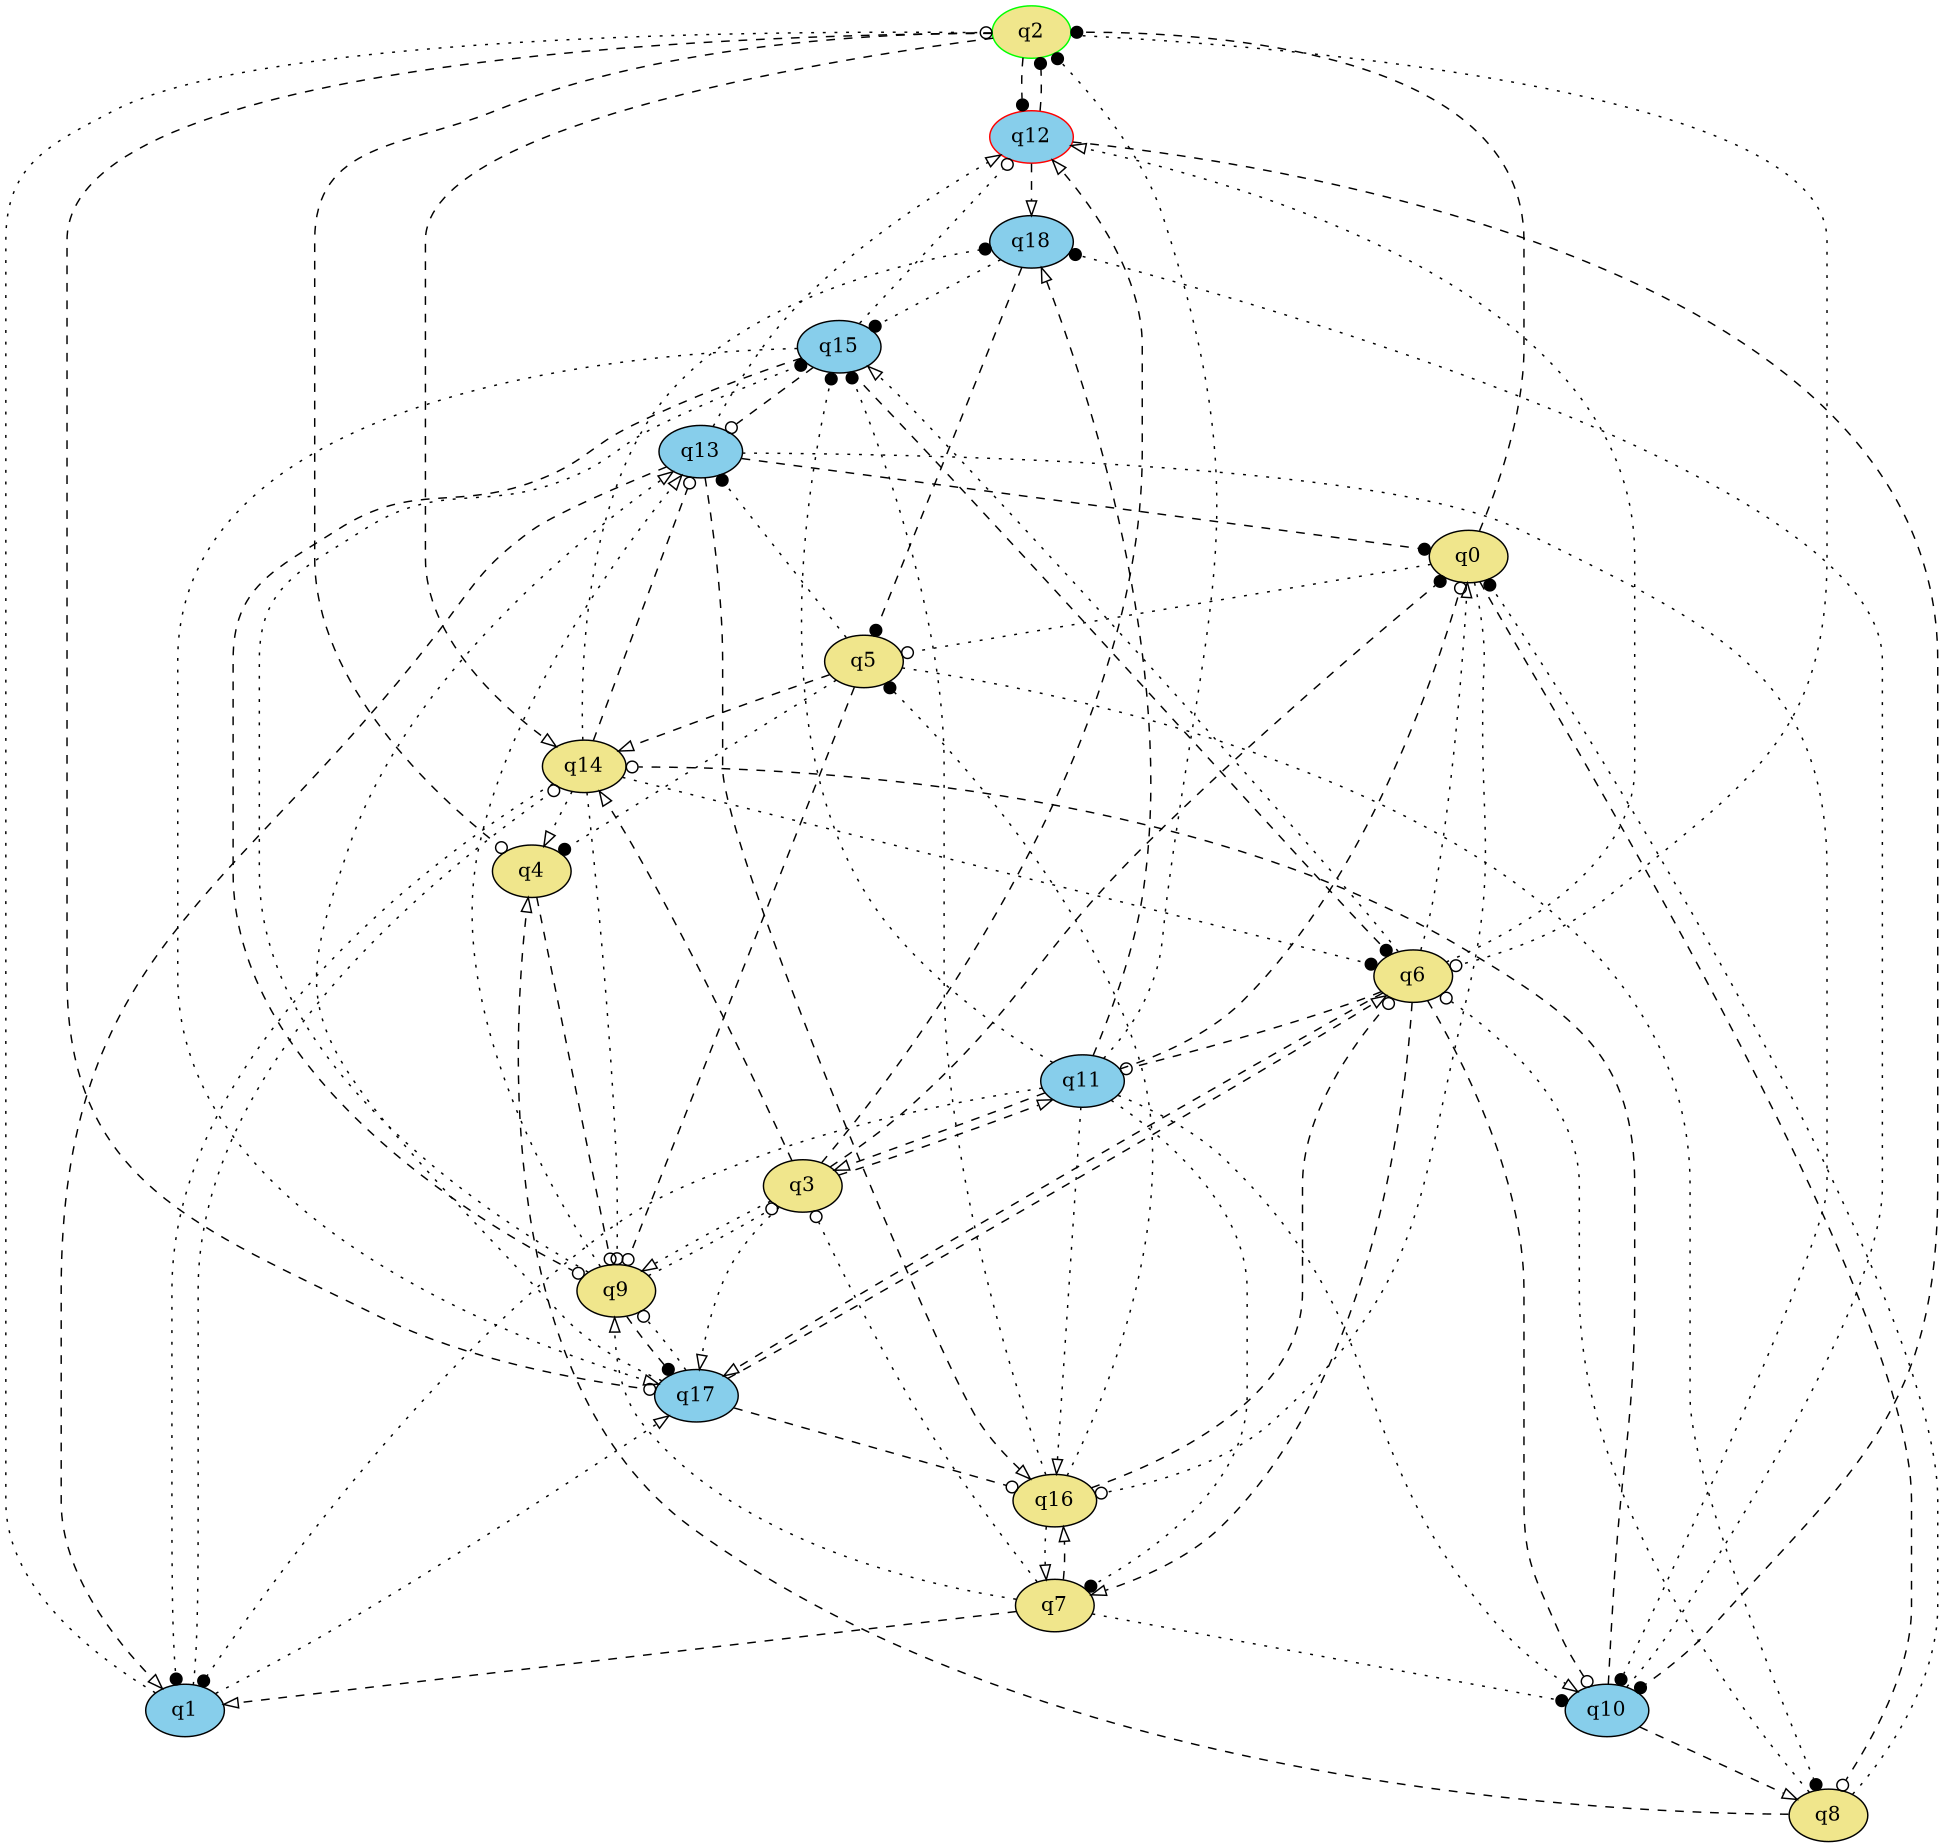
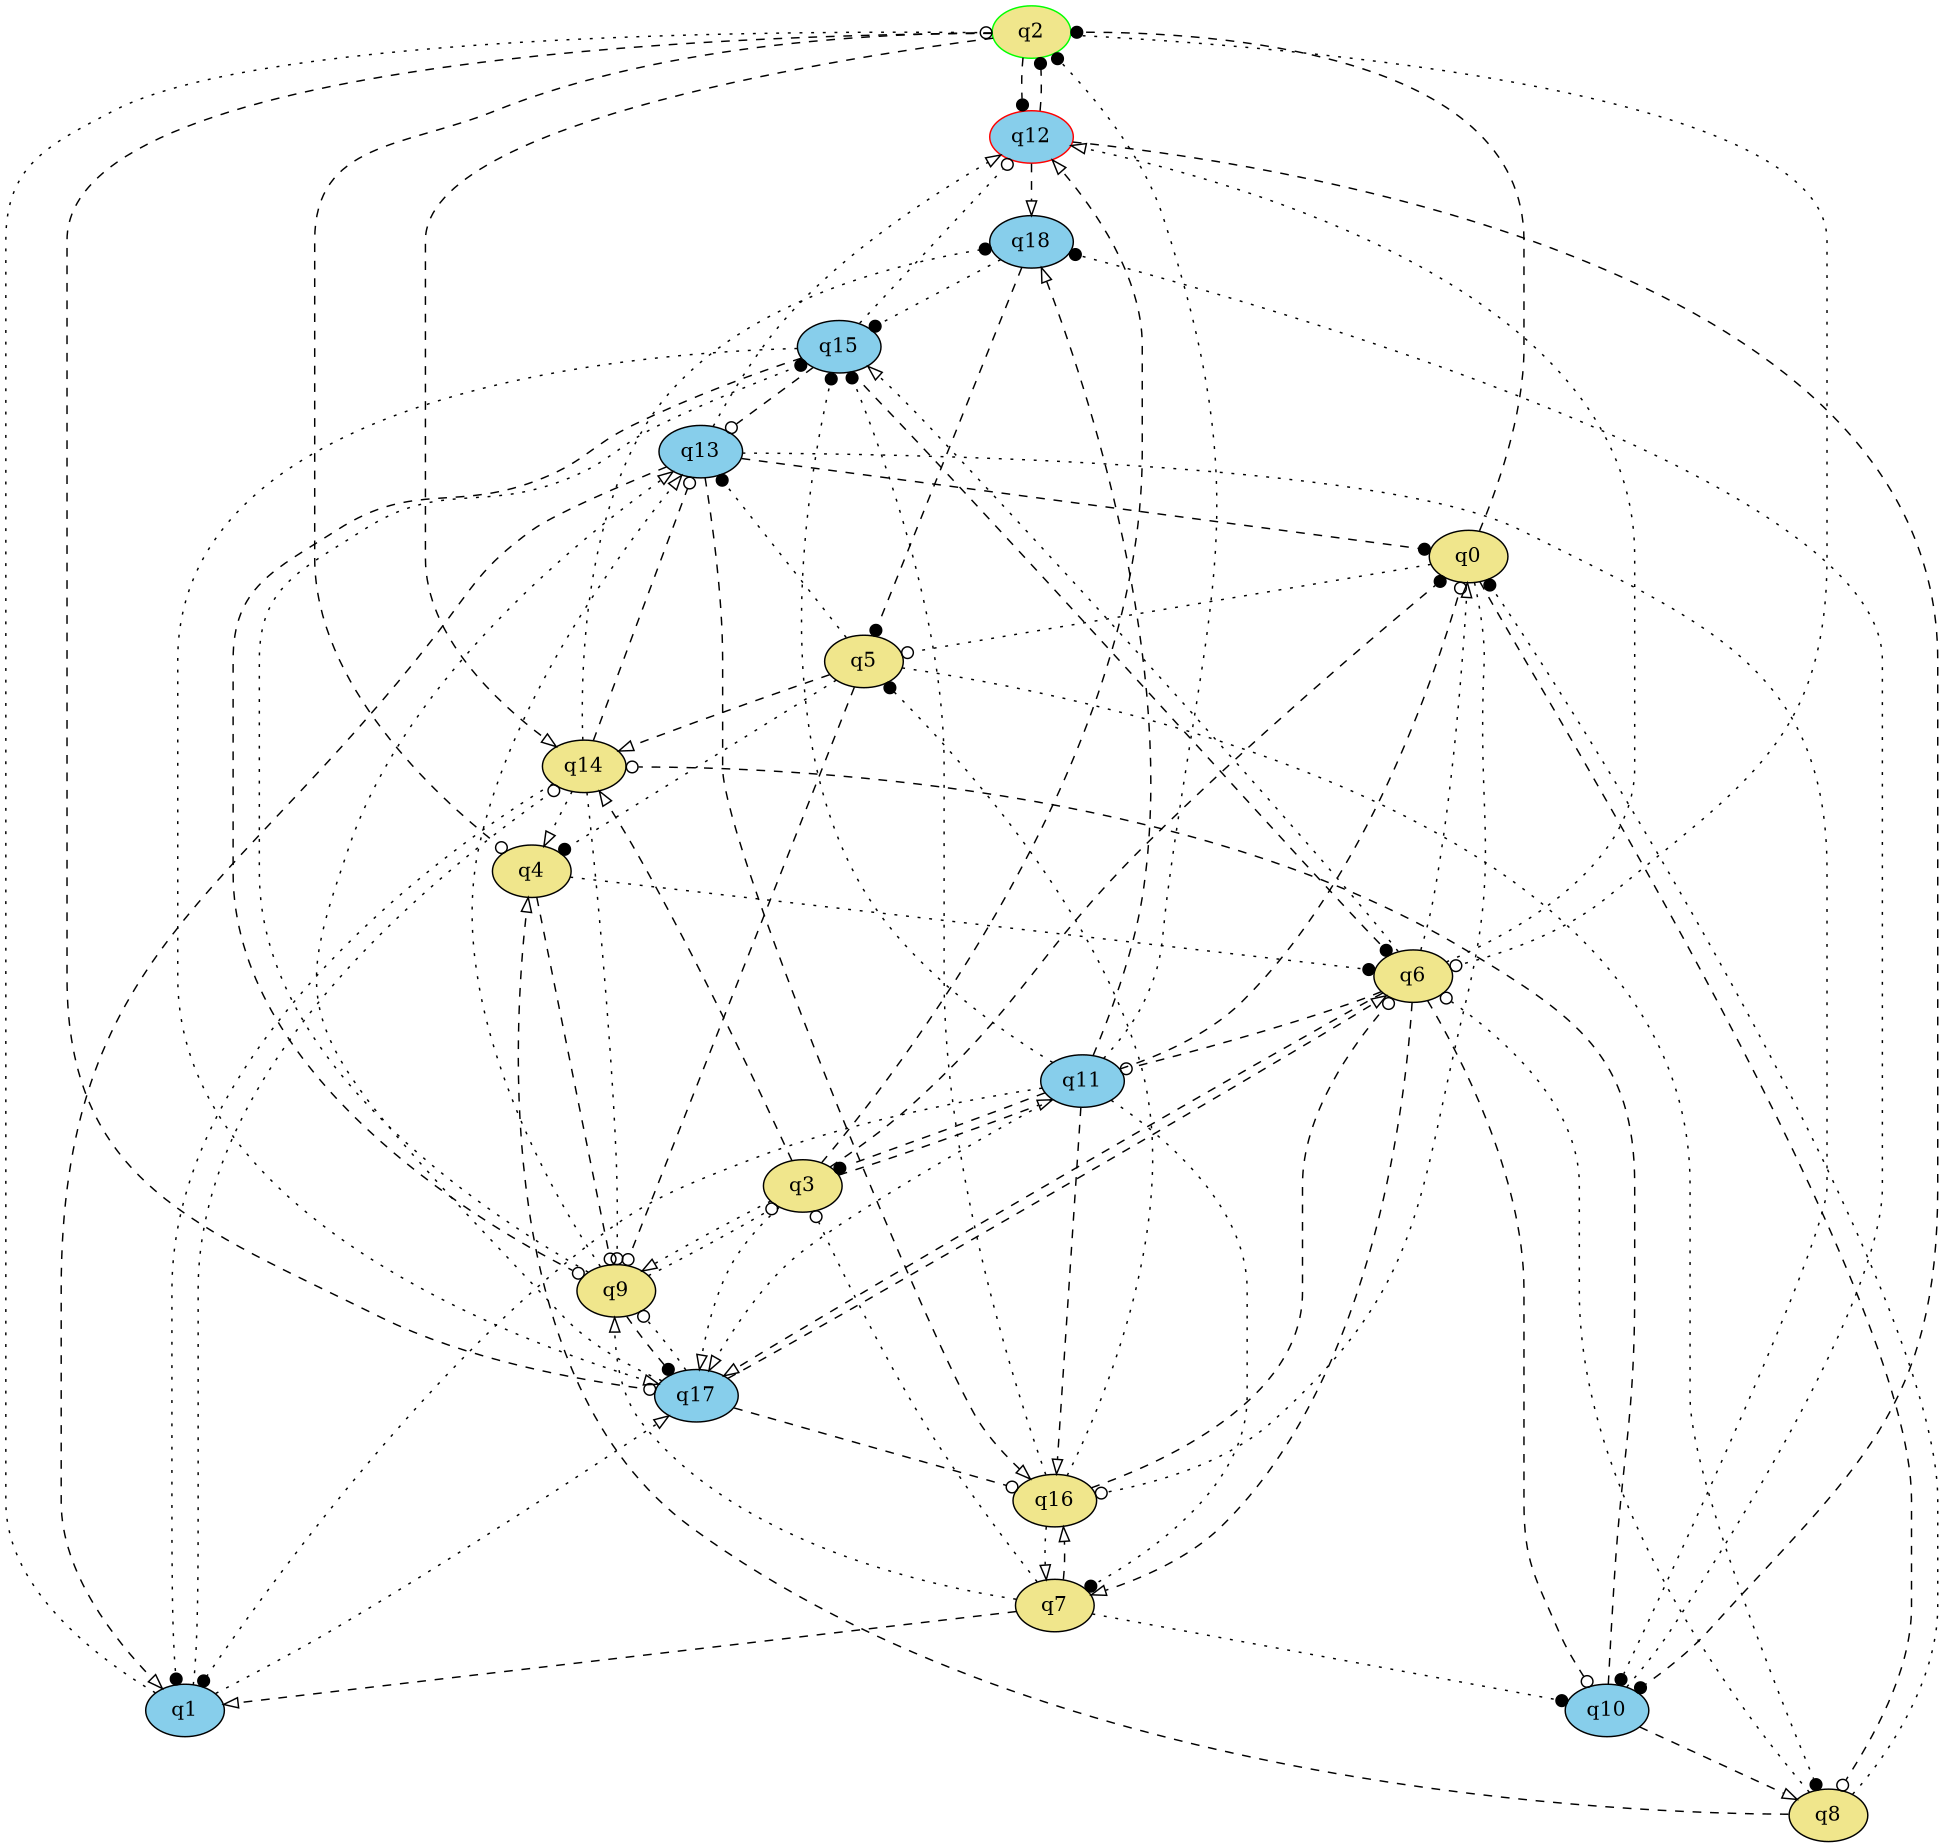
  digraph {
    node [fillcolor=khaki style=filled]
    edge [arrowhead=onormal style=dotted]
    q2 [color=green initial=1]
    q12 [color=red fillcolor=skyblue final=1]
    q14
    q17 [fillcolor=skyblue]
    q4
    q6
    q10 [fillcolor=skyblue]
    q18 [fillcolor=skyblue]
    q9
    q13 [fillcolor=skyblue]
    q1 [fillcolor=skyblue]
    q16
    q0
    q7
    q15 [fillcolor=skyblue]
    q11 [fillcolor=skyblue]
    q8
    q5
    q3
    q2 -> q12 [arrowhead=dot style=dashed]
    q2 -> q14 [style=dashed]
    q2 -> q17 [arrowhead=odot style=dashed]
    q2 -> q4 [arrowhead=odot style=dashed]
    q2 -> q6 [arrowhead=odot]
    q12 -> q2 [arrowhead=dot style=dashed]
    q12 -> q10 [arrowhead=dot style=dashed]
    q12 -> q18 [style=dashed]
    q14 -> q4
    q14 -> q18 [arrowhead=dot]
    q14 -> q9 [arrowhead=odot]
    q14 -> q13 [arrowhead=odot style=dashed]
    q14 -> q1 [arrowhead=dot]
    q17 -> q6 [style=dashed]
    q17 -> q9 [arrowhead=odot]
    q17 -> q13
    q17 -> q16 [arrowhead=odot style=dashed]
-   q14 -> q6 [arrowhead=dot]
+   q4 -> q6 [arrowhead=dot]
    q4 -> q9 [arrowhead=odot style=dashed]
    q6 -> q12
    q6 -> q17 [style=dashed]
    q6 -> q10 [arrowhead=odot style=dashed]
    q6 -> q0
    q6 -> q7 [style=dashed]
    q6 -> q15
    q6 -> q11 [arrowhead=odot style=dashed]
    q10 -> q14 [arrowhead=odot style=dashed]
    q10 -> q18 [arrowhead=dot]
    q10 -> q8 [style=dashed]
    q18 -> q15 [arrowhead=dot]
    q18 -> q5 [arrowhead=dot style=dashed]
    q9 -> q17 [arrowhead=dot style=dashed]
    q9 -> q13
    q9 -> q15 [arrowhead=dot]
    q9 -> q3 [arrowhead=odot]
    q13 -> q12
    q13 -> q10 [arrowhead=dot]
    q13 -> q1 [style=dashed]
    q13 -> q16 [style=dashed]
    q13 -> q0 [arrowhead=dot style=dashed]
    q1 -> q2 [arrowhead=odot]
    q1 -> q14 [arrowhead=odot]
    q1 -> q17
    q16 -> q6 [arrowhead=odot style=dashed]
    q16 -> q7
    q16 -> q15 [arrowhead=dot]
    q16 -> q5 [arrowhead=dot]
    q0 -> q2 [arrowhead=dot style=dashed]
    q0 -> q16 [arrowhead=odot]
    q0 -> q8 [arrowhead=odot style=dashed]
    q0 -> q5 [arrowhead=odot]
    q7 -> q10 [arrowhead=dot]
    q7 -> q9
    q7 -> q1 [style=dashed]
    q7 -> q16 [style=dashed]
    q7 -> q3 [arrowhead=odot]
    q15 -> q12 [arrowhead=odot]
    q15 -> q17
    q15 -> q6 [arrowhead=dot style=dashed]
    q15 -> q9 [arrowhead=odot style=dashed]
    q15 -> q13 [arrowhead=odot style=dashed]
    q11 -> q2 [arrowhead=dot]
-   q11 -> q10
+   q11 -> q17
    q11 -> q18 [style=dashed]
    q11 -> q1 [arrowhead=dot]
-   q11 -> q16
+   q11 -> q16 [style=dashed]
    q11 -> q0 [arrowhead=odot style=dashed]
    q11 -> q7 [arrowhead=dot]
    q11 -> q15 [arrowhead=dot]
-   q11 -> q3 [style=dashed]
+   q11 -> q3 [arrowhead=dot style=dashed]
    q8 -> q4 [style=dashed]
    q8 -> q6 [arrowhead=odot]
    q8 -> q0 [arrowhead=dot]
    q5 -> q14 [style=dashed]
    q5 -> q4 [arrowhead=dot]
    q5 -> q9 [arrowhead=odot style=dashed]
    q5 -> q13 [arrowhead=dot]
    q5 -> q8 [arrowhead=dot]
    q3 -> q12 [style=dashed]
    q3 -> q14 [style=dashed]
    q3 -> q17
    q3 -> q9
    q3 -> q0 [arrowhead=dot style=dashed]
    q3 -> q11 [style=dashed]
  }
